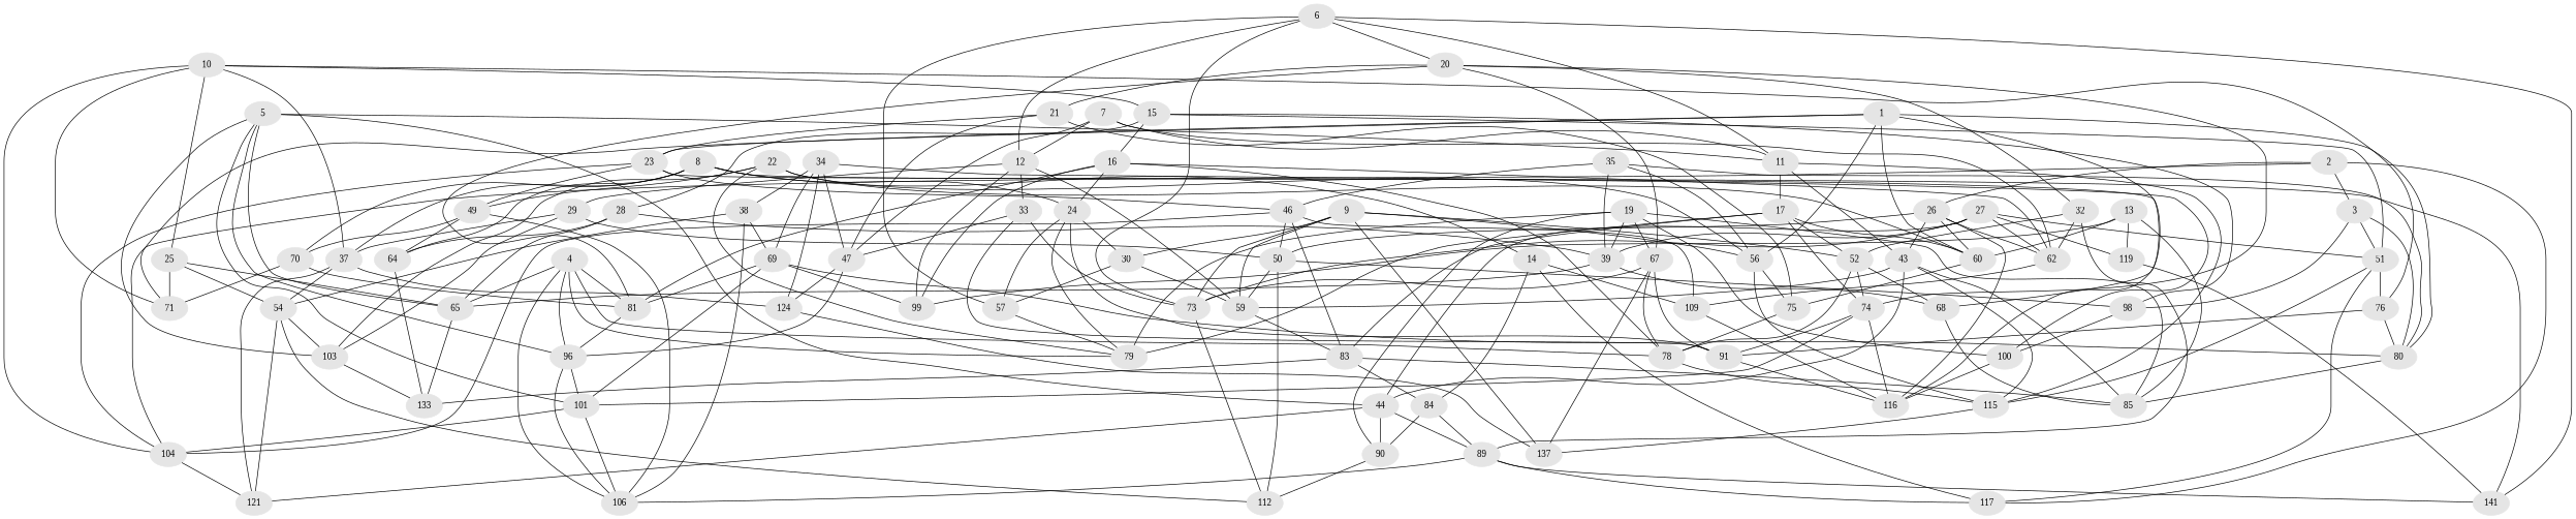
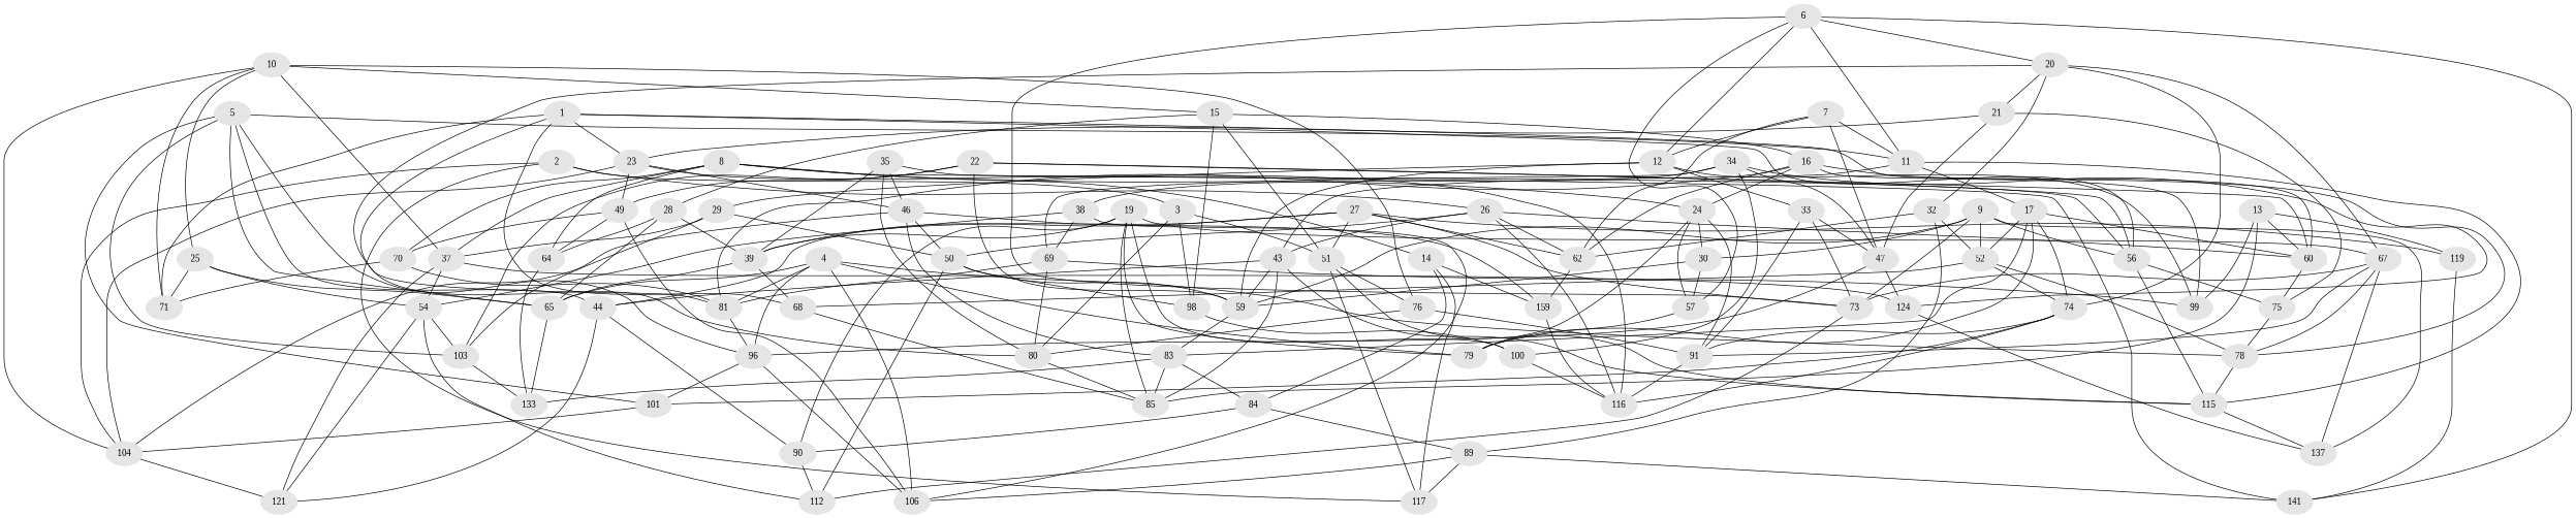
  graph {
    fontname="Liberation Serif"
    node [color=gray90 fontname="Liberation Serif" style=filled]
    edge [fontname="Liberation Serif"]
    1 [super="+86"]
    23 [super="+61"]
    56 [super="+122"]
    60 [super="+135"]
    68
    71
    80 [super="+94"]
    104 [super="+134"]
    49 [super="+77"]
    46 [super="+91"]
    116 [super="+140"]
    115 [super="+143"]
    75
    85 [super="+108"]
    2 [super="+102"]
    3
    26 [super="+45"]
    117
    51 [super="+93"]
    98
    62 [super="+92"]
    43 [super="+129"]
    50 [super="+97"]
    121
    76
    100
    4 [super="+36"]
    65 [super="+131"]
    78 [super="+136"]
    79 [super="+123"]
    81 [super="+144"]
    96 [super="+113"]
    106 [super="+118"]
    133
    101 [super="+125"]
    5 [super="+114"]
    11 [super="+53"]
    44 [super="+55"]
    103 [super="+105"]
    17 [super="+31"]
    90
    89 [super="+127"]
    6 [super="+63"]
    12 [super="+48"]
    20 [super="+146"]
    57
    73 [super="+88"]
    141
    59 [super="+128"]
    29
    33
    99
    74 [super="+120"]
    67 [super="+82"]
    21
    32
    112
    7
    47 [super="+139"]
    124
-   109
+   109 [label=159]
    8 [super="+40"]
    14
    24 [super="+41"]
    37 [super="+87"]
    64
    70
    84
    30
    n70 [label=91 super="+145"]
    54 [super="+126"]
    9 [super="+42"]
    52 [super="+138"]
    137
    83 [super="+142"]
    10 [super="+18"]
    15
    25
    16 [super="+58"]
    28
    13
    119
    39 [super="+132"]
    19 [super="+111"]
    22 [super="+107"]
    27 [super="+72"]
    34 [super="+130"]
    38
    69 [super="+110"]
    35
    1 -- 23
    1 -- 56
    1 -- 60
    1 -- 68
    1 -- 71
    1 -- 80
    23 -- 104
    23 -- 49
    23 -- 46
    23 -- 116
    56 -- 115
    56 -- 75
    60 -- 75
    68 -- 85
    80 -- 85
    104 -- 121
    49 -- 106
    49 -- 64
    49 -- 70
    46 -- 104
    46 -- 50
    46 -- 109
    46 -- 83
    115 -- 137
    75 -- 78
    2 -- 104
    2 -- 3
    2 -- 26
    2 -- 117
    3 -- 80
    3 -- 51
    3 -- 98
    26 -- 60
    26 -- 116
    26 -- 62
    26 -- 43
    26 -- 50
    51 -- 115
    51 -- 117
    51 -- 76
    98 -- 100
    62 -- 109
    43 -- 115
    43 -- 85
    43 -- 44
    43 -- 59
    50 -- 98
    50 -- 59
    50 -- 112
    76 -- 80
    76 -- n70
    100 -- 116
    4 -- 65
    4 -- 78
    4 -- 79
    4 -- 81
    4 -- 96
    4 -- 106
    65 -- 133
    78 -- 115
    81 -- 96
    96 -- 106
    96 -- 101
    101 -- 104
-   101 -- 106
    5 -- 65
    5 -- 96
    5 -- 101
    5 -- 11
    5 -- 44
    5 -- 103
    11 -- 115
    11 -- 43
    11 -- 17
    44 -- 121
    44 -- 90
-   44 -- 89
    103 -- 133
    17 -- 60
    17 -- 79
    17 -- 74
    17 -- 52
    17 -- 83
    90 -- 112
    89 -- 117
    89 -- 106
    89 -- 141
    6 -- 11
    6 -- 12
    6 -- 20
    6 -- 57
    6 -- 73
    6 -- 141
    12 -- 59
    12 -- 29
    12 -- 33
    12 -- 99
    20 -- 81
    20 -- 74
    20 -- 67
    20 -- 21
    20 -- 32
    57 -- 79
    73 -- 112
    59 -- 83
    29 -- 50
    29 -- 103
    29 -- 37
    33 -- 73
    33 -- 47
    33 -- n70
    74 -- 116
    74 -- 101
    74 -- n70
    67 -- 78
    67 -- 73
    67 -- n70
    67 -- 137
    21 -- 23
    21 -- 75
    21 -- 47
    32 -- 62
    32 -- 89
    32 -- 52
    7 -- 62
    7 -- 11
    7 -- 12
    7 -- 47
    47 -- 96
    47 -- 124
    124 -- 137
    109 -- 116
    8 -- 141
    8 -- 14
    8 -- 24
    8 -- 37
    8 -- 64
    8 -- 70
    14 -- 117
    14 -- 109
    14 -- 84
    24 -- 79
    24 -- 57
    24 -- 30
    24 -- n70
    37 -- 121
    37 -- 124
    37 -- 54
    64 -- 133
    70 -- 71
    70 -- 81
    84 -- 90
    84 -- 89
    30 -- 57
    30 -- 59
    n70 -- 116
    54 -- 121
    54 -- 103
    54 -- 112
    9 -- 56
    9 -- 73
    9 -- 59
    9 -- 30
    9 -- 52
    9 -- 137
    52 -- 68
    52 -- 78
    52 -- 74
    83 -- 85
    83 -- 133
    83 -- 84
    10 -- 71
    10 -- 104
    10 -- 76
    10 -- 37
    10 -- 15
    10 -- 25
    15 -- 51
    15 -- 98
    15 -- 16
    15 -- 28
    25 -- 71
    25 -- 65
    25 -- 54
    16 -- 62
    16 -- 78
    16 -- 81
    16 -- 99
    16 -- 24
    28 -- 65
    28 -- 64
    28 -- 39
    13 -- 60
    13 -- 85
    13 -- 99
    13 -- 119
    119 -- 141
    39 -- 68
    39 -- 65
    19 -- 85
    19 -- 100
    19 -- 79
    19 -- 90
    19 -- 67
    19 -- 39
    22 -- 56 [weight=2]
    22 -- 60
    22 -- 49
-   22 -- 79
+   22 -- 59
    22 -- 103
    27 -- 51
    27 -- 62
    27 -- 44
    27 -- 73
    27 -- 119
    27 -- 39
    34 -- 100
    34 -- 47
    34 -- 124
    34 -- 38
    34 -- 69
    38 -- 106
    38 -- 54
    38 -- 69
    69 -- 80
    69 -- 81
-   69 -- 101
    69 -- 99
    35 -- 56
    35 -- 80
    35 -- 46
    35 -- 39
  }
